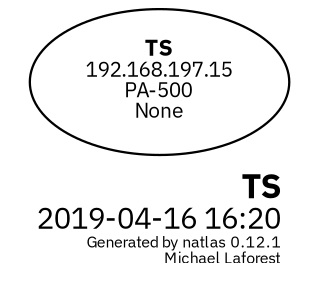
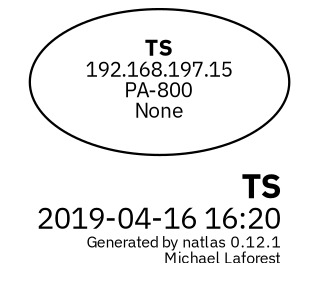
  graph {
    fontsize=10
    label=<<table border="0"><tr><td balign="right"><font point-size="15"><b>TS</b></font><br /><font point-size="13">2019-04-16 16:20</font><br /><font point-size="7">Generated by natlas 0.12.1<br />Michael Laforest</font><br /></td></tr></table>>
    labeljust=r
    labelloc=b
    fontname="IBM Plex Sans"
-   n1 [fontsize=9 height=0.88388 label=<<font point-size="10"><b>TS</b></font><br />192.168.197.15<br />PA-500<br />None<br />> peripheries=1 shape=ellipse style=solid width=1.4339 fontname="IBM Plex Sans"]
+   n1 [fontsize=9 height=0.88388 label=<<font point-size="10"><b>TS</b></font><br />192.168.197.15<br />PA-800<br />None<br />> peripheries=1 shape=ellipse style=solid width=1.4339 fontname="IBM Plex Sans"]
  }
